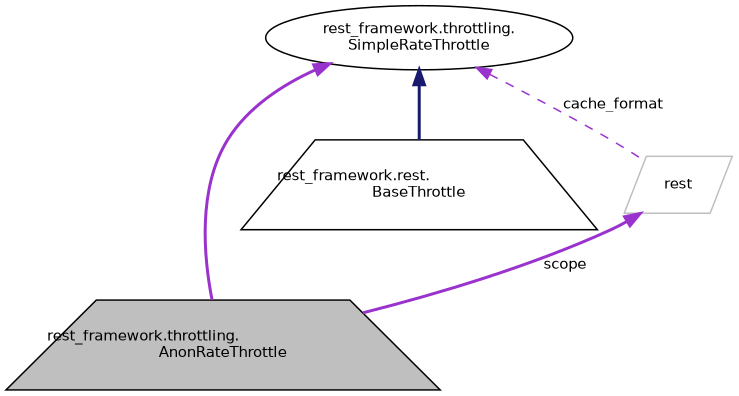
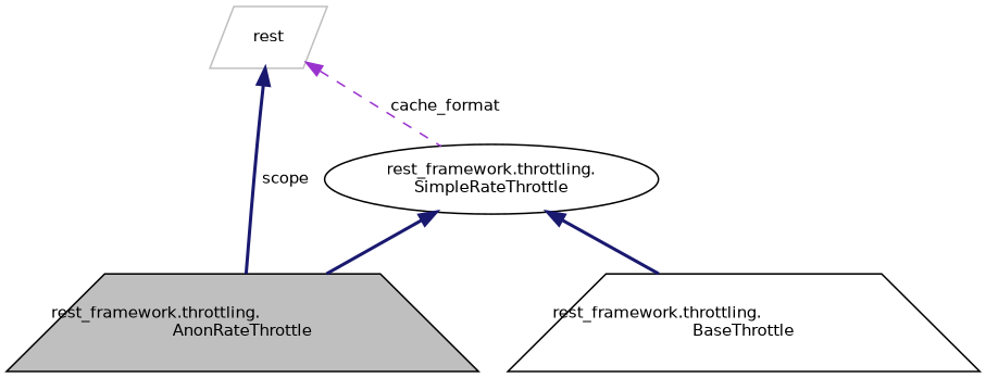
  digraph {
    node [color=black fillcolor=white fontname=Helvetica fontsize=10 shape=trapezium style=filled]
    edge [color=midnightblue dir=back fontname=Helvetica fontsize=10 labelfontname=Helvetica labelfontsize=10 style=bold]
    n1 [fillcolor=grey75 fontcolor=black height=0.2 label="rest_framework.throttling.\lAnonRateThrottle" width=0.4]
    n2 [height=0.2 label="rest_framework.throttling.\lSimpleRateThrottle" shape=ellipse width=0.4]
-   n3 [height=0.2 label="rest_framework.rest.\lBaseThrottle" width=0.4]
+   n3 [height=0.2 label="rest_framework.throttling.\lBaseThrottle" width=0.4]
    n4 [color=grey75 height=0.2 label=rest shape=parallelogram width=0.4]
-   n2 -> n1 [color=darkorchid3]
+   n2 -> n1
    n2 -> n3
-   n4 -> n1 [color=darkorchid3 label=" scope"]
-   n2 -> n4 [color=darkorchid3 label=" cache_format" style=dashed]
+   n4 -> n1 [label=" scope"]
+   n4 -> n2 [color=darkorchid3 label=" cache_format" style=dashed]
  }
